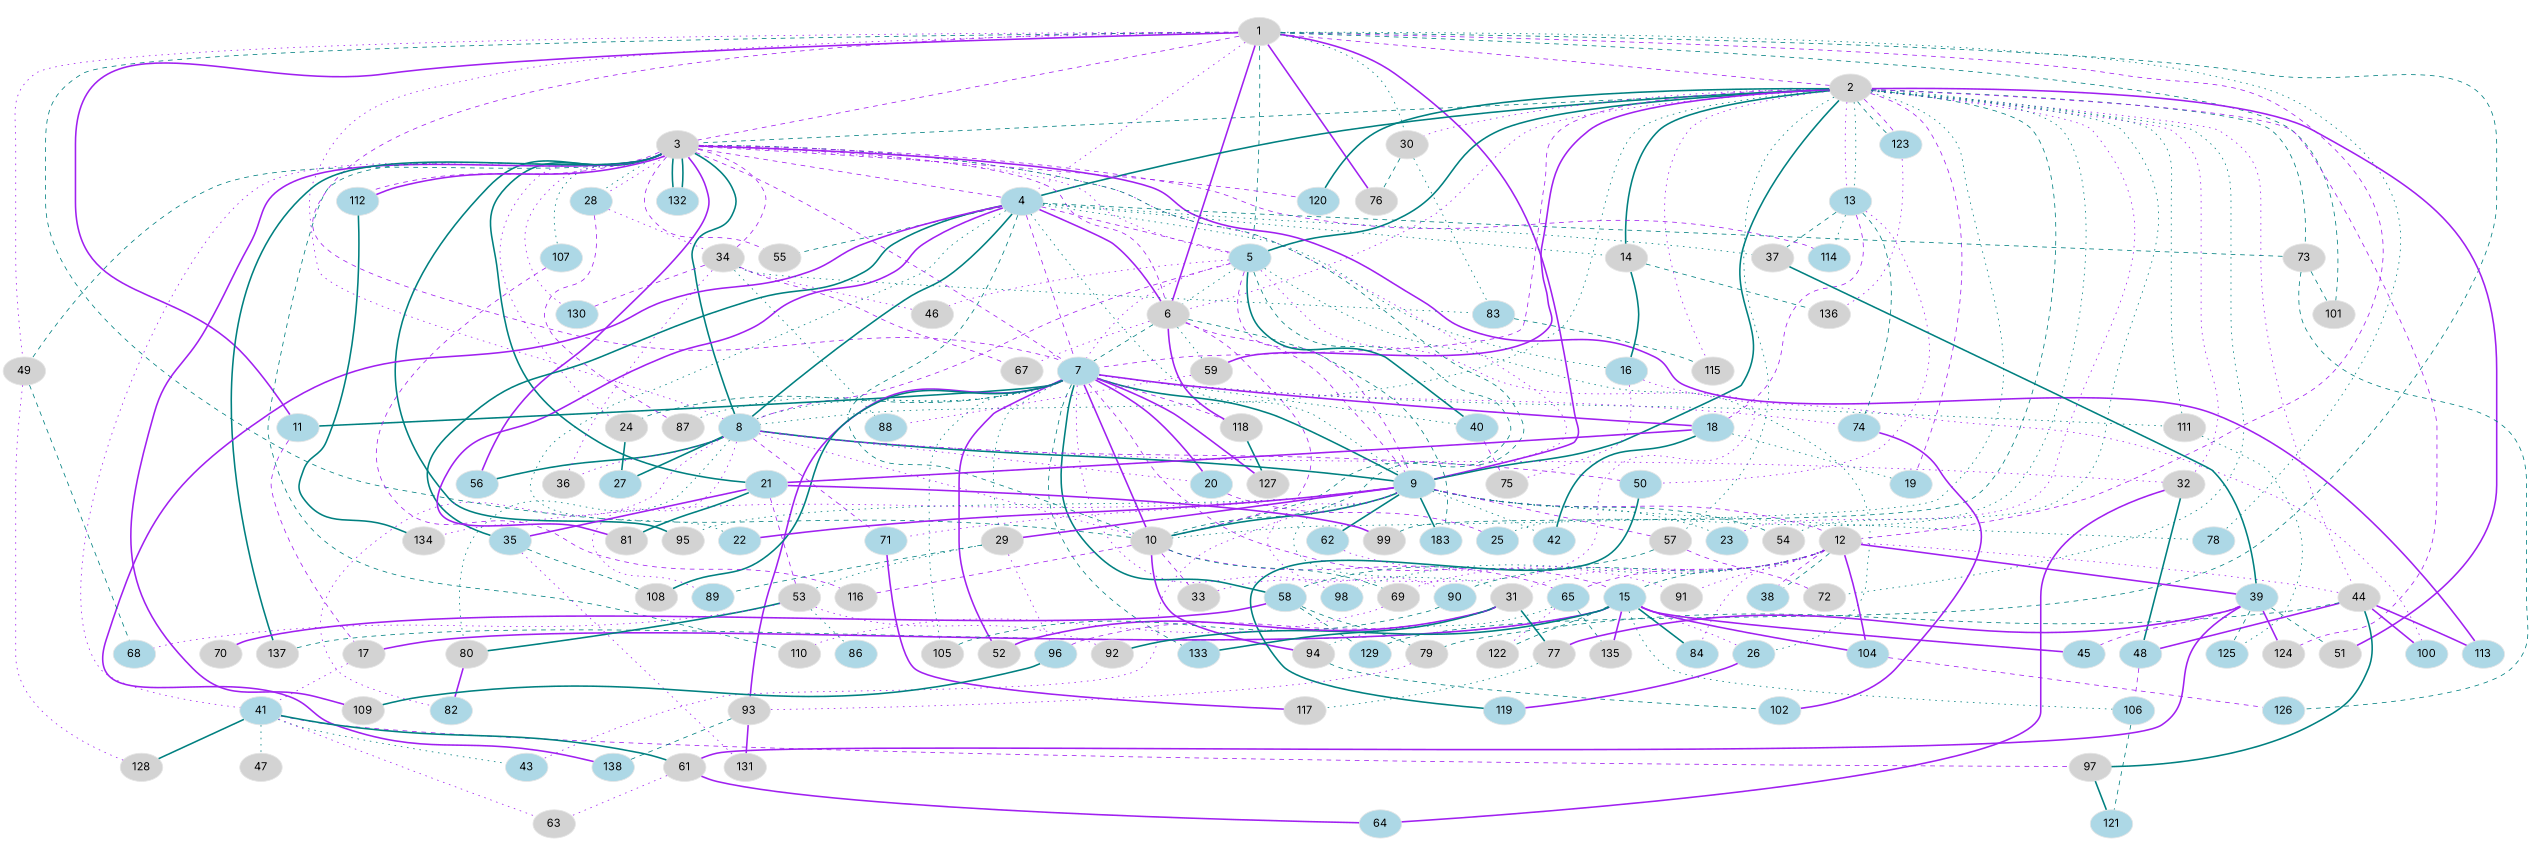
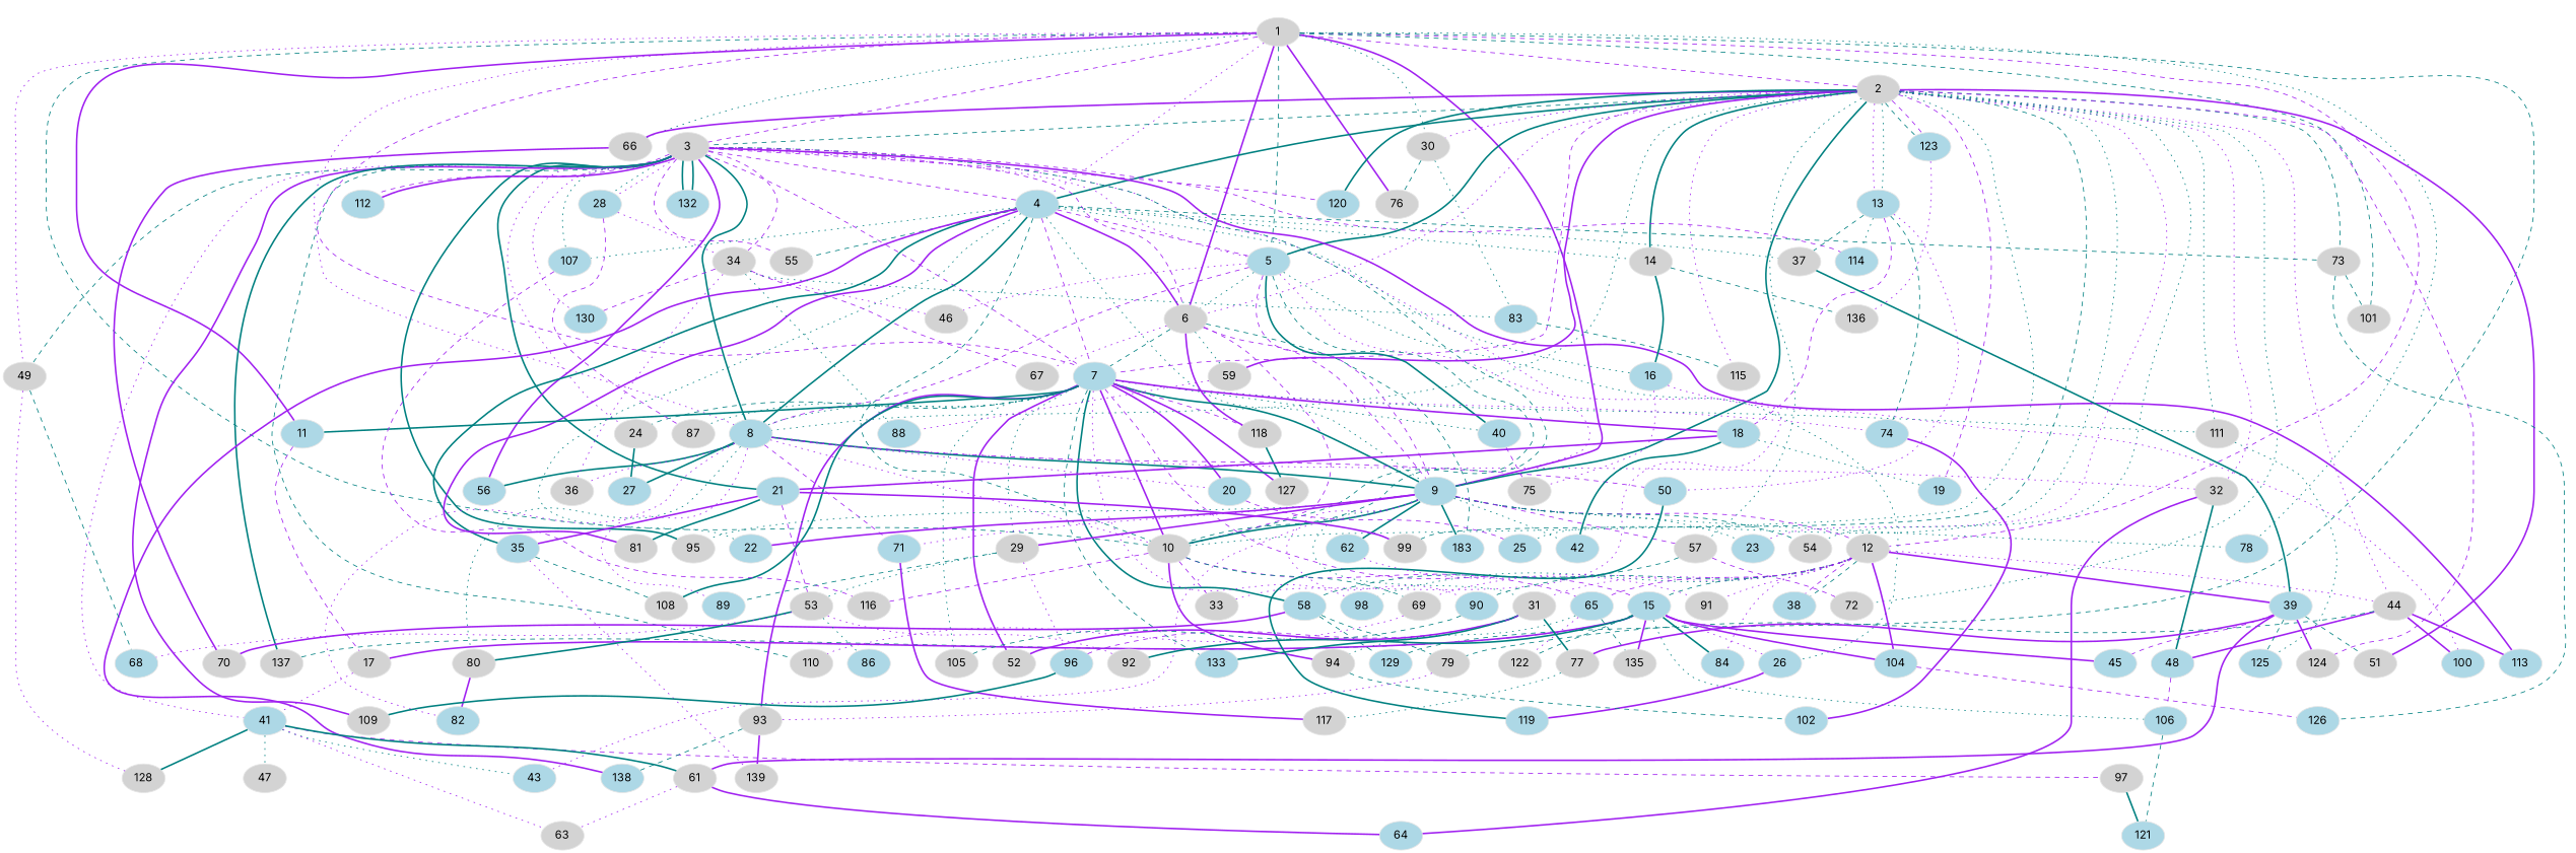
  graph {
    fontname=Inter
    node [color=gray90 fillcolor=lightgrey fontname=Inter style=filled]
    edge [color=purple fontname=Inter style=dotted]
    1
    2
    3
    4 [fillcolor=lightblue]
    5 [fillcolor=lightblue]
    6
    7 [fillcolor=lightblue]
    8 [fillcolor=lightblue]
    9 [fillcolor=lightblue]
    10
    11 [fillcolor=lightblue]
    12
    30
    49
+   66
    76
    78 [fillcolor=lightblue]
    101
    129 [fillcolor=lightblue]
    13 [fillcolor=lightblue]
    14
    19 [fillcolor=lightblue]
    23 [fillcolor=lightblue]
    25 [fillcolor=lightblue]
    32
    44
    51
    54
    57
    59
    72
    73
    99
    111
    115
    120 [fillcolor=lightblue]
    123 [fillcolor=lightblue]
    124
    21 [fillcolor=lightblue]
    24
    28 [fillcolor=lightblue]
    34
    41 [fillcolor=lightblue]
    55
    56 [fillcolor=lightblue]
    95
    107 [fillcolor=lightblue]
    109
    110
    112 [fillcolor=lightblue]
    113 [fillcolor=lightblue]
    114 [fillcolor=lightblue]
    130 [fillcolor=lightblue]
    132 [fillcolor=lightblue]
    137
    16 [fillcolor=lightblue]
    22 [fillcolor=lightblue]
    35 [fillcolor=lightblue]
    37
    81
    138 [fillcolor=lightblue]
    26 [fillcolor=lightblue]
    33
    40 [fillcolor=lightblue]
    46
    67
    n67 [fillcolor=lightblue label=183]
    118
    15 [fillcolor=lightblue]
    18 [fillcolor=lightblue]
    20 [fillcolor=lightblue]
    29
    52
    58 [fillcolor=lightblue]
    74 [fillcolor=lightblue]
    87
    93
    98 [fillcolor=lightblue]
    105
    108
    127
    133 [fillcolor=lightblue]
    27 [fillcolor=lightblue]
    36
    50 [fillcolor=lightblue]
    71 [fillcolor=lightblue]
    80
    82 [fillcolor=lightblue]
    89 [fillcolor=lightblue]
    31
    42 [fillcolor=lightblue]
    43 [fillcolor=lightblue]
    62 [fillcolor=lightblue]
    90 [fillcolor=lightblue]
-   134
    65 [fillcolor=lightblue]
    69
    94
    116
    17
    38 [fillcolor=lightblue]
    39 [fillcolor=lightblue]
    84 [fillcolor=lightblue]
    91
    104 [fillcolor=lightblue]
    83 [fillcolor=lightblue]
    128
    68 [fillcolor=lightblue]
    70
    136
    48 [fillcolor=lightblue]
    64 [fillcolor=lightblue]
    100 [fillcolor=lightblue]
    97
    79
    88 [fillcolor=lightblue]
    126 [fillcolor=lightblue]
    125 [fillcolor=lightblue]
    53
    47
    61
    63
    75
-   131
+   131 [label=139]
    119 [fillcolor=lightblue]
    45 [fillcolor=lightblue]
    92
    106 [fillcolor=lightblue]
    122
    135
    96 [fillcolor=lightblue]
    102 [fillcolor=lightblue]
    117
    77
    121 [fillcolor=lightblue]
    86 [fillcolor=lightblue]
    1 -- 2 [style=dashed]
    1 -- 3 [style=dashed]
    1 -- 4
    1 -- 5 [color=teal style=dashed]
    1 -- 6 [style=bold]
    1 -- 7 [style=dashed]
    1 -- 8
    1 -- 9 [style=bold]
    1 -- 10 [color=teal style=dashed]
    1 -- 11 [style=bold]
    1 -- 12 [style=dashed]
    1 -- 30 [color=teal]
    1 -- 49
+   1 -- 66 [color=teal]
    1 -- 76 [style=bold]
    1 -- 78 [color=teal]
    1 -- 101 [color=teal style=dashed]
    1 -- 129 [color=teal style=dashed]
    2 -- 3 [color=teal style=dashed]
    2 -- 4 [color=teal style=bold]
    2 -- 5 [color=teal style=bold]
    2 -- 6
    2 -- 7 [style=dashed]
    2 -- 8 [color=teal]
    2 -- 9 [color=teal style=bold]
    2 -- 10 [color=teal]
    2 -- 30
+   2 -- 66 [style=bold]
    2 -- 13
    2 -- 13 [color=teal]
    2 -- 14 [color=teal style=bold]
    2 -- 19 [style=dashed]
    2 -- 23
    2 -- 25 [color=teal]
    2 -- 32
    2 -- 44
    2 -- 51 [style=bold]
    2 -- 54 [color=teal]
    2 -- 57 [color=teal]
    2 -- 59 [style=bold]
    2 -- 72 [color=teal]
    2 -- 73 [color=teal style=dashed]
    2 -- 99 [color=teal style=dashed]
    2 -- 111 [color=teal]
    2 -- 115
    2 -- 120 [color=teal style=bold]
    2 -- 123 [color=teal style=dashed]
    2 -- 123 [style=dashed]
    2 -- 124 [style=dashed]
    3 -- 4 [style=dashed]
    3 -- 5
    3 -- 6 [style=dashed]
    3 -- 7 [style=dashed]
    3 -- 8 [color=teal style=bold]
    3 -- 9
    3 -- 10 [color=teal style=dashed]
    3 -- 49 [color=teal style=dashed]
    3 -- 120 [style=dashed]
    3 -- 21 [color=teal style=bold]
    3 -- 24
    3 -- 28 [color=teal]
    3 -- 28
    3 -- 34 [style=dashed]
    3 -- 41
    3 -- 55 [style=dashed]
    3 -- 56 [style=bold]
    3 -- 95 [color=teal style=bold]
    3 -- 107 [color=teal]
    3 -- 109 [style=bold]
    3 -- 110 [color=teal style=dashed]
    3 -- 112 [style=dashed]
    3 -- 112 [style=bold]
    3 -- 113 [style=bold]
    3 -- 114 [style=dashed]
    3 -- 130
    3 -- 132 [color=teal style=bold]
    3 -- 132 [color=teal style=bold]
    3 -- 137 [color=teal style=bold]
    4 -- 5 [style=dashed]
    4 -- 6 [style=bold]
    4 -- 7 [style=dashed]
    4 -- 8 [color=teal style=bold]
    4 -- 9 [color=teal]
    4 -- 10 [color=teal style=dashed]
    4 -- 14 [color=teal]
    4 -- 73 [color=teal style=dashed]
    4 -- 55 [color=teal style=dashed]
+   4 -- 107 [color=teal]
    4 -- 16 [color=teal]
    4 -- 22 [color=teal]
    4 -- 35 [color=teal style=bold]
    4 -- 37 [color=teal]
    4 -- 81 [style=bold]
    4 -- 138 [style=bold]
    5 -- 6 [color=teal]
-   5 -- 7
    5 -- 8 [style=dashed]
    5 -- 9 [style=dashed]
    5 -- 10 [color=teal style=dashed]
    5 -- 26 [color=teal]
    5 -- 33
    5 -- 40 [color=teal style=bold]
    5 -- 46
    6 -- 7 [color=teal style=dashed]
    6 -- 9 [style=dashed]
    6 -- 10 [style=dashed]
    6 -- 59 [color=teal]
    6 -- 67
    6 -- n67 [color=teal style=dashed]
    6 -- 118 [style=bold]
    7 -- 8 [color=teal]
    7 -- 9 [color=teal style=bold]
    7 -- 10 [style=bold]
    7 -- 11 [color=teal style=bold]
    7 -- 111 [color=teal]
    7 -- 24 [color=teal style=dashed]
    7 -- 40 [color=teal]
    7 -- 118 [style=dashed]
    7 -- 15 [style=dashed]
    7 -- 18 [style=bold]
    7 -- 20 [style=bold]
    7 -- 29 [color=teal]
    7 -- 52 [style=bold]
    7 -- 58 [color=teal style=bold]
    7 -- 74
    7 -- 87 [color=teal]
    7 -- 93 [style=bold]
    7 -- 98
    7 -- 105 [color=teal]
    7 -- 108 [color=teal style=bold]
    7 -- 127 [style=bold]
    7 -- 133 [color=teal style=dashed]
    8 -- 9 [color=teal style=bold]
    8 -- 10
    8 -- 32
    8 -- 56 [color=teal style=bold]
    8 -- 20
    8 -- 27 [color=teal style=bold]
    8 -- 36
    8 -- 50 [style=dashed]
    8 -- 71 [style=dashed]
    8 -- 80 [color=teal]
    8 -- 82
    8 -- 89
    9 -- 10 [color=teal style=bold]
    9 -- 12 [style=dashed]
    9 -- 78 [color=teal]
    9 -- 23 [color=teal]
    9 -- 54 [color=teal style=dashed]
    9 -- 57 [style=dashed]
    9 -- 95 [color=teal]
    9 -- 22 [style=bold]
    9 -- n67 [color=teal style=bold]
    9 -- 29 [style=bold]
    9 -- 71
    9 -- 31 [color=teal]
    9 -- 42 [color=teal]
    9 -- 43
    9 -- 62 [color=teal style=bold]
    9 -- 90
-   9 -- 134
    10 -- 33 [style=dashed]
    10 -- 65 [style=dashed]
    10 -- 69 [color=teal style=dashed]
    10 -- 94 [style=bold]
    10 -- 116 [style=dashed]
    11 -- 17 [style=dashed]
    12 -- 44
    12 -- 15 [color=teal style=dashed]
    12 -- 98 [color=teal]
    12 -- 31
    12 -- 90 [color=teal style=dashed]
    12 -- 65 [style=dashed]
    12 -- 69
    12 -- 38 [style=dashed]
    12 -- 38 [color=teal style=dashed]
    12 -- 39 [style=bold]
    12 -- 84
    12 -- 91
    12 -- 104 [style=bold]
    30 -- 76 [color=teal style=dashed]
    30 -- 83 [color=teal]
    49 -- 128
    49 -- 68 [color=teal style=dashed]
+   66 -- 70 [style=bold]
    13 -- 114 [color=teal]
    13 -- 37 [color=teal style=dashed]
    13 -- 18 [style=dashed]
    13 -- 74 [color=teal style=dashed]
    13 -- 50
    14 -- 16 [color=teal style=bold]
    14 -- 136 [color=teal style=dashed]
    32 -- 48 [color=teal style=bold]
    32 -- 64 [style=bold]
    44 -- 113 [style=bold]
    44 -- 48 [style=bold]
    44 -- 100 [style=bold]
-   44 -- 97 [color=teal style=bold]
    44 -- 79 [color=teal style=dashed]
    57 -- 72 [style=dashed]
    57 -- 58 [color=teal style=dashed]
    59 -- 88
    73 -- 101 [color=teal style=dashed]
    73 -- 126 [color=teal style=dashed]
    111 -- 125 [color=teal]
    123 -- 136
    21 -- 99 [style=bold]
    21 -- 35 [style=bold]
    21 -- 81 [color=teal style=bold]
    21 -- 53 [style=dashed]
    24 -- 27 [color=teal style=bold]
    28 -- 34
    28 -- 87 [style=dashed]
    34 -- 130 [style=dashed]
    34 -- 46
    34 -- 67 [style=dashed]
    34 -- 36
    34 -- 83 [color=teal]
    34 -- 88 [color=teal]
    41 -- 43 [color=teal]
    41 -- 128 [color=teal style=bold]
    41 -- 97 [style=dashed]
    41 -- 47 [color=teal]
    41 -- 61 [color=teal style=bold]
    41 -- 63
    107 -- 116 [style=dashed]
-   112 -- 134 [color=teal style=bold]
    16 -- 100
    16 -- 75
    35 -- 108 [color=teal style=dashed]
    35 -- 131
    37 -- 39 [color=teal style=bold]
    26 -- 119 [style=bold]
    40 -- 75 [style=dashed]
    118 -- 127 [color=teal style=bold]
    15 -- 137 [color=teal style=dashed]
    15 -- 26
    15 -- 17 [style=bold]
    15 -- 84 [color=teal style=bold]
    15 -- 104 [style=bold]
    15 -- 45 [style=bold]
    15 -- 92 [color=teal style=bold]
    15 -- 106 [color=teal]
    15 -- 122 [color=teal style=dashed]
    15 -- 135 [style=bold]
    18 -- 19 [color=teal]
    18 -- 21 [style=bold]
    18 -- 42 [color=teal style=bold]
    20 -- 25 [style=dashed]
    29 -- 89 [color=teal style=dashed]
    29 -- 53 [color=teal]
    29 -- 96
    58 -- 129 [color=teal style=dashed]
    58 -- 70 [style=bold]
    58 -- 79 [color=teal style=dashed]
    74 -- 102 [style=bold]
    93 -- 138 [color=teal style=dashed]
    93 -- 131 [style=bold]
    50 -- 119 [color=teal style=bold]
    71 -- 117 [style=bold]
    80 -- 82 [style=bold]
    31 -- 52 [style=bold]
    31 -- 133 [color=teal style=bold]
    31 -- 96 [style=dashed]
    31 -- 77 [color=teal style=bold]
    62 -- 91
    90 -- 105 [color=teal style=dashed]
    65 -- 94 [color=teal]
    65 -- 122
    65 -- 135 [color=teal style=dashed]
    69 -- 110
    94 -- 102 [color=teal style=dashed]
    17 -- 41
    39 -- 51 [color=teal style=dashed]
    39 -- 124 [style=bold]
    39 -- 125 [color=teal style=dashed]
    39 -- 61 [style=bold]
    39 -- 45 [style=dashed]
    39 -- 77 [style=bold]
    104 -- 126 [style=dashed]
    83 -- 115 [color=teal style=dashed]
    48 -- 106 [style=dashed]
    97 -- 121 [color=teal style=bold]
    79 -- 93
    53 -- 80 [color=teal style=bold]
    53 -- 68
    53 -- 92
    53 -- 86 [color=teal]
    61 -- 64 [style=bold]
    61 -- 63
    106 -- 121 [color=teal style=dashed]
    96 -- 109 [color=teal style=bold]
    77 -- 117 [color=teal]
  }
